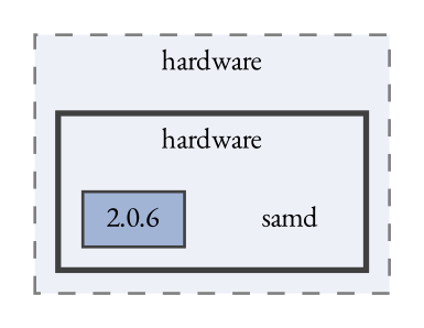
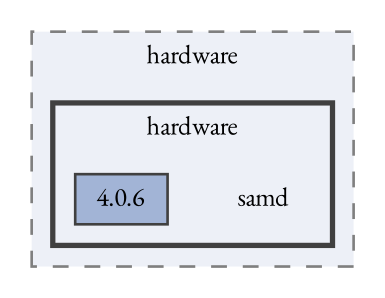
  digraph {
    compound=true
    fontname="EB Garamond"
    node [fontname="EB Garamond" fontsize=10]
    n1 [height=0.2 label=samd shape=plaintext width=0.4]
-   n2 [color=grey25 fillcolor="#a2b4d6" height=0.2 label="2.0.6" shape=box style=filled width=0.4]
+   n2 [color=grey25 fillcolor="#a2b4d6" height=0.2 label="4.0.6" shape=box style=filled width=0.4]
    subgraph cluster_1 {
      bgcolor="#edf0f7"
      fontsize=10
      label=hardware
      pencolor=grey50
      style="filled,dashed"
      subgraph cluster_2 {
        bgcolor="#edf0f7"
        fontsize=10
        pencolor=grey25
        style="filled,bold"
        n1
        n2
      }
    }
  }
